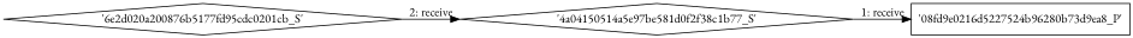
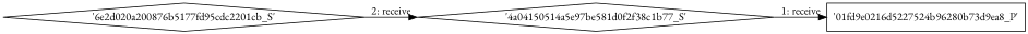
  digraph {
    engine=neato
    fixedsize=false
    fontname="EB Garamond"
    fontsize=10
    nodesep=0.3
    rankdir=LR
    ranksep=0
    splines=true
    node [fontname="EB Garamond" node_type=Socket shape=diamond]
    edge [fontname="EB Garamond"]
-   "'08fd9e0216d5227524b96280b73d9ea8_P'" [node_type=Process shape=box]
+   "'08fd9e0216d5227524b96280b73d9ea8_P'" [node_type=Process shape=box label="'01fd9e0216d5227524b96280b73d9ea8_P'"]
    "'4a04150514a5e97be581d0f2f38c1b77_S'"
-   "'6e2d020a200876b5177fd95cdc0201cb_S'"
+   "'6e2d020a200876b5177fd95cdc0201cb_S'" [label="'6e2d020a200876b5177fd95cdc2201cb_S'"]
    "'4a04150514a5e97be581d0f2f38c1b77_S'" -> "'08fd9e0216d5227524b96280b73d9ea8_P'" [label="1: receive"]
    "'6e2d020a200876b5177fd95cdc0201cb_S'" -> "'4a04150514a5e97be581d0f2f38c1b77_S'" [label="2: receive"]
  }
